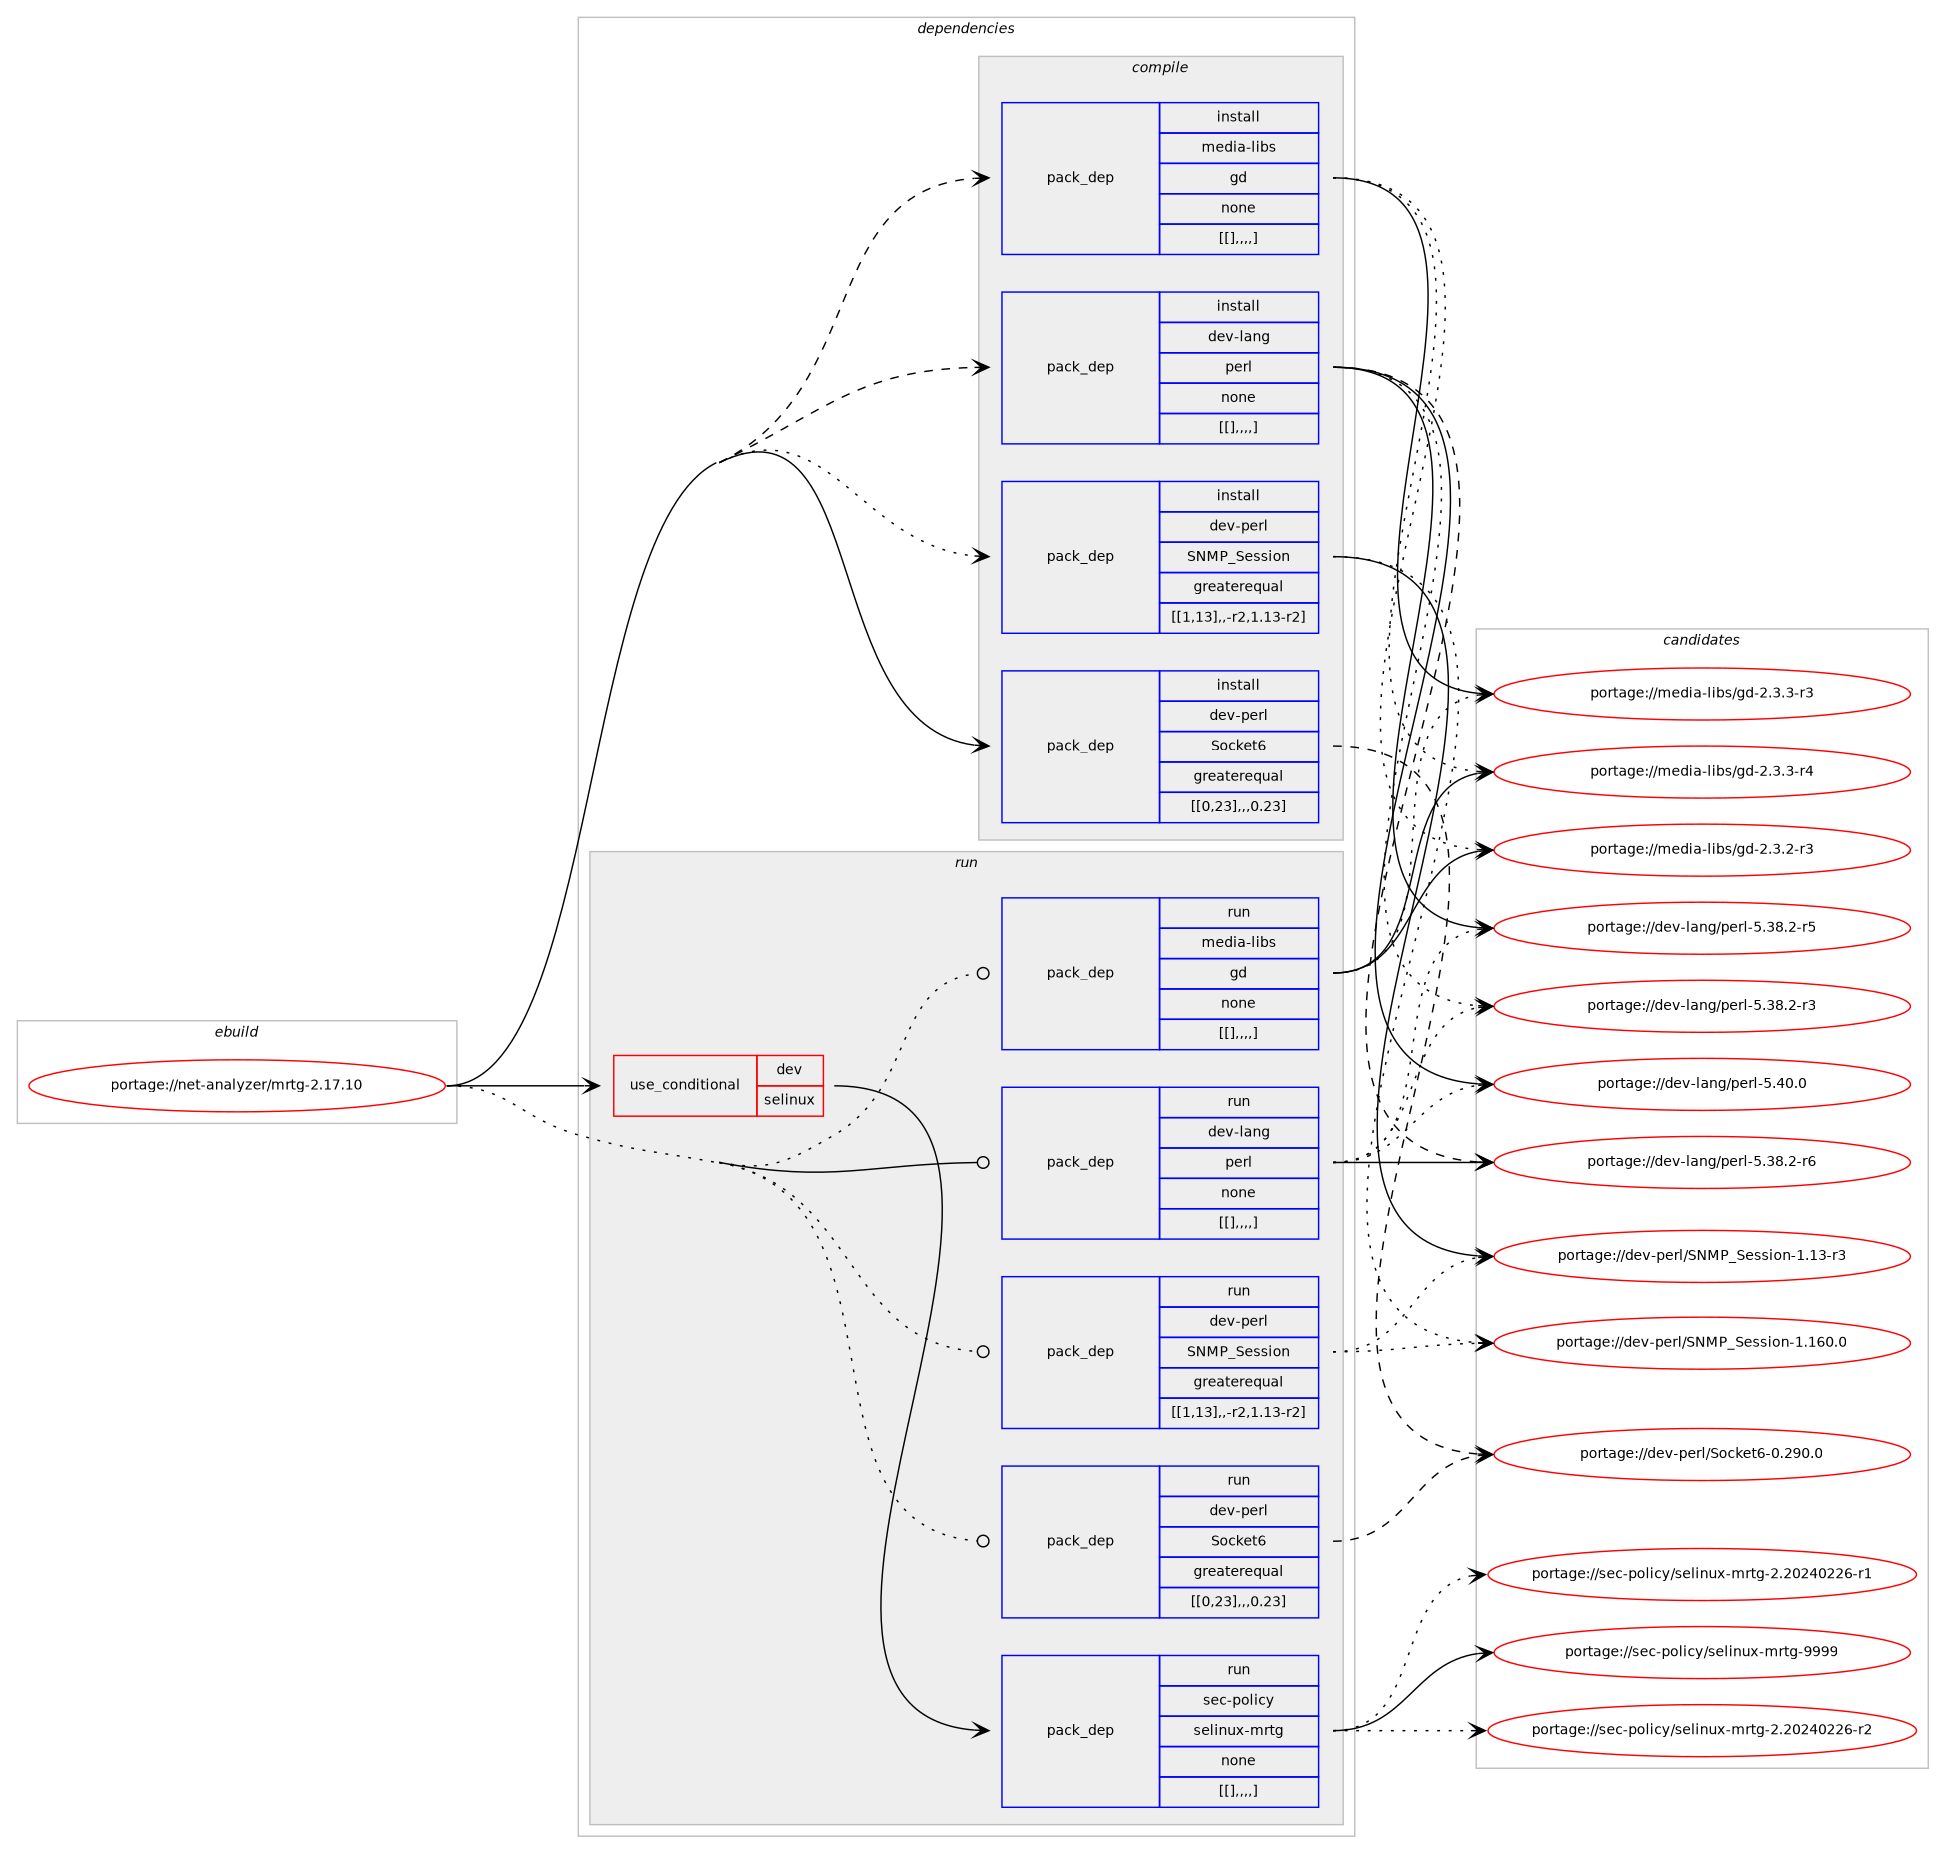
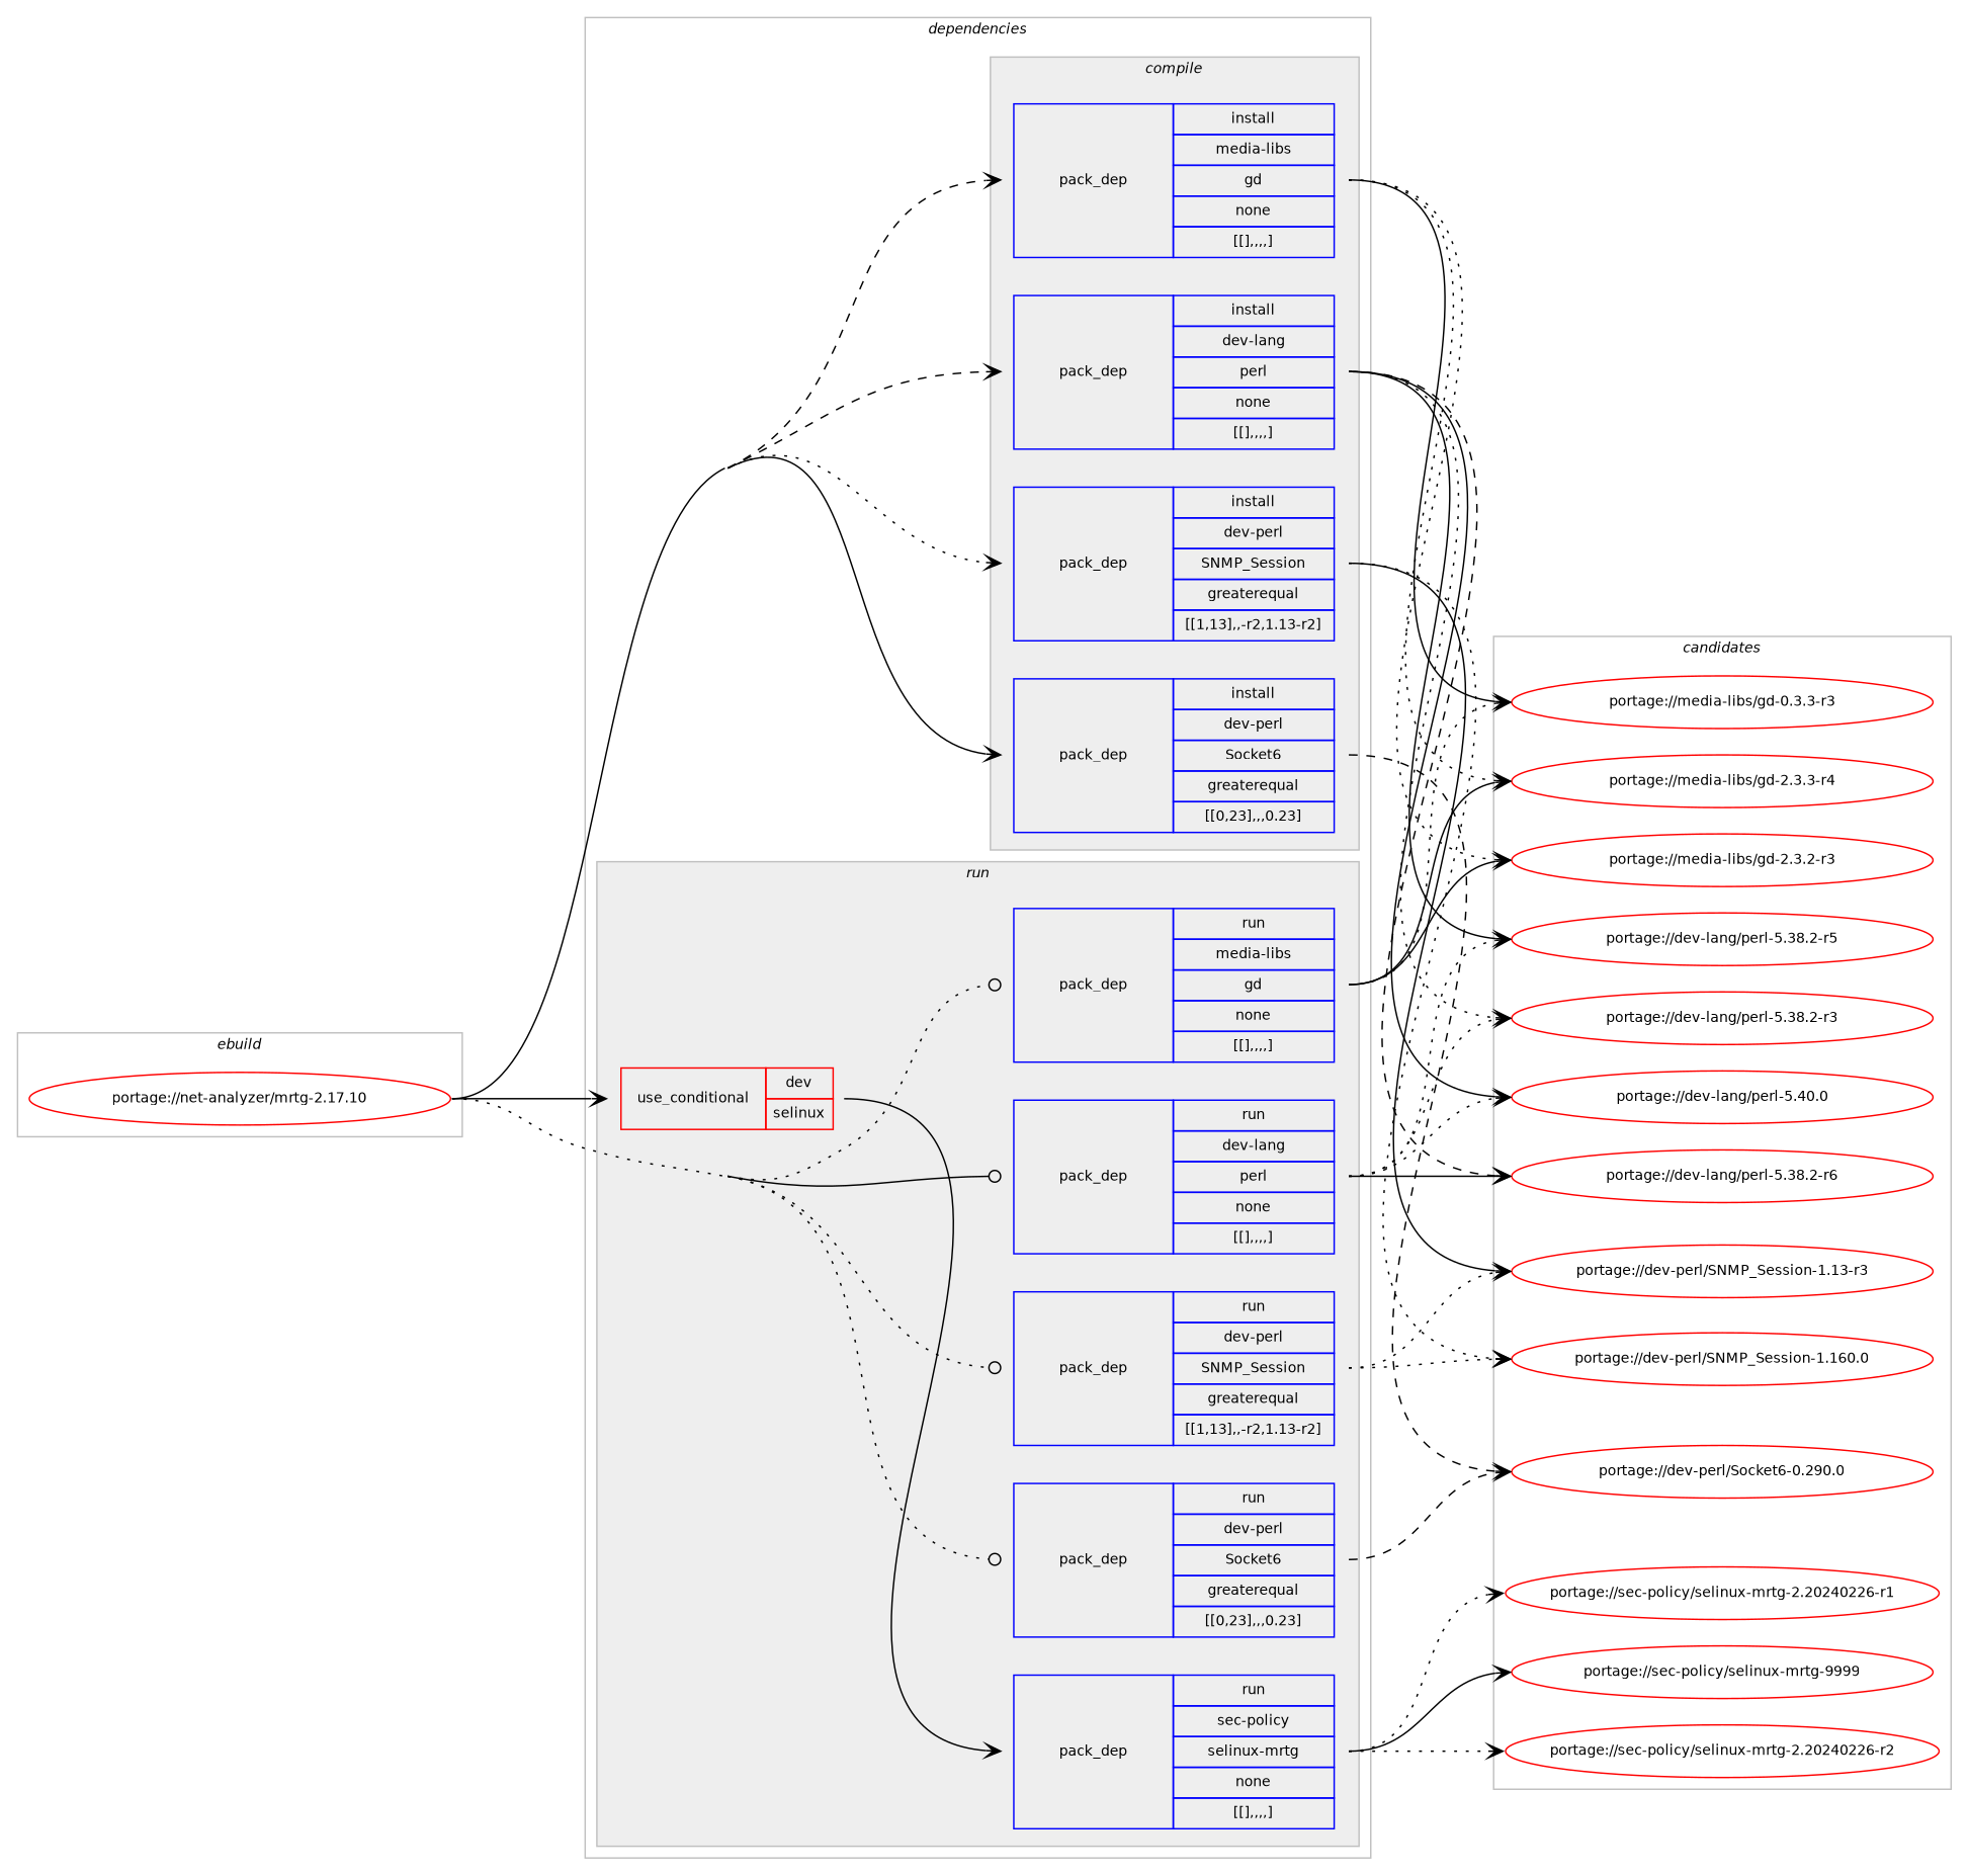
  digraph {
    compound=true
    concentrate=true
    fontname=Helvetica
    fontsize=10
    newrank=true
    rankdir=LR
    ranksep=1.5
    node [color=red fontname=Helvetica fontsize=10]
    edge [arrowhead=vee headport=w style=dotted tailport=e weight=100]
    n1 [label="portage://net-analyzer/mrtg-2.17.10" width=4]
    n2 [color=blue label=<<TABLE BORDER="0" CELLBORDER="1" CELLSPACING="0" CELLPADDING="4" WIDTH="220"><TR><TD ROWSPAN="6" CELLPADDING="30">pack_dep</TD></TR><TR><TD WIDTH="110">install</TD></TR><TR><TD>dev-lang</TD></TR><TR><TD>perl</TD></TR><TR><TD>none</TD></TR><TR><TD>[[],,,,]</TD></TR></TABLE>> shape=none]
    n3 [color=blue label=<<TABLE BORDER="0" CELLBORDER="1" CELLSPACING="0" CELLPADDING="4" WIDTH="220"><TR><TD ROWSPAN="6" CELLPADDING="30">pack_dep</TD></TR><TR><TD WIDTH="110">install</TD></TR><TR><TD>dev-perl</TD></TR><TR><TD>SNMP_Session</TD></TR><TR><TD>greaterequal</TD></TR><TR><TD>[[1,13],,-r2,1.13-r2]</TD></TR></TABLE>> shape=none]
    n4 [color=blue label=<<TABLE BORDER="0" CELLBORDER="1" CELLSPACING="0" CELLPADDING="4" WIDTH="220"><TR><TD ROWSPAN="6" CELLPADDING="30">pack_dep</TD></TR><TR><TD WIDTH="110">install</TD></TR><TR><TD>dev-perl</TD></TR><TR><TD>Socket6</TD></TR><TR><TD>greaterequal</TD></TR><TR><TD>[[0,23],,,0.23]</TD></TR></TABLE>> shape=none]
    n5 [color=blue label=<<TABLE BORDER="0" CELLBORDER="1" CELLSPACING="0" CELLPADDING="4" WIDTH="220"><TR><TD ROWSPAN="6" CELLPADDING="30">pack_dep</TD></TR><TR><TD WIDTH="110">install</TD></TR><TR><TD>media-libs</TD></TR><TR><TD>gd</TD></TR><TR><TD>none</TD></TR><TR><TD>[[],,,,]</TD></TR></TABLE>> shape=none]
    n6 [color=blue label=<<TABLE BORDER="0" CELLBORDER="1" CELLSPACING="0" CELLPADDING="4" WIDTH="220"><TR><TD ROWSPAN="6" CELLPADDING="30">pack_dep</TD></TR><TR><TD WIDTH="110">run</TD></TR><TR><TD>sec-policy</TD></TR><TR><TD>selinux-mrtg</TD></TR><TR><TD>none</TD></TR><TR><TD>[[],,,,]</TD></TR></TABLE>> shape=none]
    n7 [label=<<TABLE BORDER="0" CELLBORDER="1" CELLSPACING="0" CELLPADDING="4"><TR><TD ROWSPAN="3" CELLPADDING="10">use_conditional</TD></TR><TR><TD>dev</TD></TR><TR><TD>selinux</TD></TR></TABLE>> shape=none]
    n8 [color=blue label=<<TABLE BORDER="0" CELLBORDER="1" CELLSPACING="0" CELLPADDING="4" WIDTH="220"><TR><TD ROWSPAN="6" CELLPADDING="30">pack_dep</TD></TR><TR><TD WIDTH="110">run</TD></TR><TR><TD>dev-lang</TD></TR><TR><TD>perl</TD></TR><TR><TD>none</TD></TR><TR><TD>[[],,,,]</TD></TR></TABLE>> shape=none]
    n9 [color=blue label=<<TABLE BORDER="0" CELLBORDER="1" CELLSPACING="0" CELLPADDING="4" WIDTH="220"><TR><TD ROWSPAN="6" CELLPADDING="30">pack_dep</TD></TR><TR><TD WIDTH="110">run</TD></TR><TR><TD>dev-perl</TD></TR><TR><TD>SNMP_Session</TD></TR><TR><TD>greaterequal</TD></TR><TR><TD>[[1,13],,-r2,1.13-r2]</TD></TR></TABLE>> shape=none]
    n10 [color=blue label=<<TABLE BORDER="0" CELLBORDER="1" CELLSPACING="0" CELLPADDING="4" WIDTH="220"><TR><TD ROWSPAN="6" CELLPADDING="30">pack_dep</TD></TR><TR><TD WIDTH="110">run</TD></TR><TR><TD>dev-perl</TD></TR><TR><TD>Socket6</TD></TR><TR><TD>greaterequal</TD></TR><TR><TD>[[0,23],,,0.23]</TD></TR></TABLE>> shape=none]
    n11 [color=blue label=<<TABLE BORDER="0" CELLBORDER="1" CELLSPACING="0" CELLPADDING="4" WIDTH="220"><TR><TD ROWSPAN="6" CELLPADDING="30">pack_dep</TD></TR><TR><TD WIDTH="110">run</TD></TR><TR><TD>media-libs</TD></TR><TR><TD>gd</TD></TR><TR><TD>none</TD></TR><TR><TD>[[],,,,]</TD></TR></TABLE>> shape=none]
    n12 [label="portage://dev-lang/perl-5.40.0" width=4]
    n13 [label="portage://dev-lang/perl-5.38.2-r6" width=4]
    n14 [label="portage://dev-lang/perl-5.38.2-r5" width=4]
    n15 [label="portage://dev-lang/perl-5.38.2-r3" width=4]
    n16 [label="portage://dev-perl/SNMP_Session-1.160.0" width=4]
    n17 [label="portage://dev-perl/SNMP_Session-1.13-r3" width=4]
    n18 [label="portage://dev-perl/Socket6-0.290.0" width=4]
    n19 [label="portage://media-libs/gd-2.3.3-r4" width=4]
-   n20 [label="portage://media-libs/gd-2.3.3-r3" width=4]
+   n20 [label="portage://media-libs/gd-0.3.3-r3" width=4]
    n21 [label="portage://media-libs/gd-2.3.2-r3" width=4]
    n22 [label="portage://sec-policy/selinux-mrtg-9999" width=4]
    n23 [label="portage://sec-policy/selinux-mrtg-2.20240226-r2" width=4]
    n24 [label="portage://sec-policy/selinux-mrtg-2.20240226-r1" width=4]
    subgraph cluster_1 {
      color=gray
      label=<<i>ebuild</i>>
      n1
    }
    subgraph cluster_2 {
      color=gray
      label=<<i>dependencies</i>>
      subgraph cluster_3 {
        color=gray
        fillcolor="#eeeeee"
        label=<<i>compile</i>>
        style=filled
        subgraph sub_4 {
          color=gray
          fillcolor="#eeeeee"
          label=<<i>compile</i>>
          style=filled
          n2
        }
        subgraph sub_5 {
          color=gray
          fillcolor="#eeeeee"
          label=<<i>compile</i>>
          style=filled
          n3
        }
        subgraph sub_6 {
          color=gray
          fillcolor="#eeeeee"
          label=<<i>compile</i>>
          style=filled
          n4
        }
        subgraph sub_7 {
          color=gray
          fillcolor="#eeeeee"
          label=<<i>compile</i>>
          style=filled
          n5
        }
      }
      subgraph cluster_8 {
        color=gray
        fillcolor="#eeeeee"
        label=<<i>compile and run</i>>
        style=filled
      }
      subgraph cluster_9 {
        color=gray
        fillcolor="#eeeeee"
        label=<<i>run</i>>
        style=filled
        subgraph sub_10 {
          color=gray
          fillcolor="#eeeeee"
          label=<<i>run</i>>
          style=filled
          n7
          subgraph sub_11 {
            color=gray
            fillcolor="#eeeeee"
            label=<<i>run</i>>
            style=filled
            n6
          }
        }
        subgraph sub_12 {
          color=gray
          fillcolor="#eeeeee"
          label=<<i>run</i>>
          style=filled
          n8
        }
        subgraph sub_13 {
          color=gray
          fillcolor="#eeeeee"
          label=<<i>run</i>>
          style=filled
          n9
        }
        subgraph sub_14 {
          color=gray
          fillcolor="#eeeeee"
          label=<<i>run</i>>
          style=filled
          n10
        }
        subgraph sub_15 {
          color=gray
          fillcolor="#eeeeee"
          label=<<i>run</i>>
          style=filled
          n11
        }
      }
    }
    subgraph cluster_16 {
      color=gray
      label=<<i>candidates</i>>
      rank=same
      subgraph sub_17 {
        color=black
        label=<<i>candidates</i>>
        nodesep=1
        rank=same
        n12
        n13
        n14
        n15
      }
      subgraph sub_18 {
        color=black
        label=<<i>candidates</i>>
        nodesep=1
        rank=same
        n16
        n17
      }
      subgraph sub_19 {
        color=black
        label=<<i>candidates</i>>
        nodesep=1
        rank=same
        n18
      }
      subgraph sub_20 {
        color=black
        label=<<i>candidates</i>>
        nodesep=1
        rank=same
        n19
        n20
        n21
      }
      subgraph sub_21 {
        color=black
        label=<<i>candidates</i>>
        nodesep=1
        rank=same
        n16
        n17
      }
      subgraph sub_22 {
        color=black
        label=<<i>candidates</i>>
        nodesep=1
        rank=same
        n22
        n23
        n24
      }
      subgraph sub_23 {
        color=black
        label=<<i>candidates</i>>
        nodesep=1
        rank=same
        n12
        n13
        n14
        n15
      }
      subgraph sub_24 {
        color=black
        label=<<i>candidates</i>>
        nodesep=1
        rank=same
        n18
      }
      subgraph sub_25 {
        color=black
        label=<<i>candidates</i>>
        nodesep=1
        rank=same
        n19
        n20
        n21
      }
    }
    n1 -> n2 [style=dashed weight=20]
    n1 -> n3 [weight=20]
    n1 -> n4 [style=solid weight=20]
    n1 -> n5 [style=dashed weight=20]
    n1 -> n7 [style=solid weight=20]
    n1 -> n8 [arrowhead=odot style=solid weight=20]
    n1 -> n9 [arrowhead=odot weight=20]
    n1 -> n10 [arrowhead=odot weight=20]
    n1 -> n11 [arrowhead=odot weight=20]
    n2 -> n12 [style=solid]
    n2 -> n13 [style=dashed]
    n2 -> n14 [style=solid]
    n2 -> n15
    n3 -> n16
    n3 -> n17 [style=solid]
    n4 -> n18 [style=dashed]
    n5 -> n19
    n5 -> n20 [style=solid]
    n5 -> n21
    n6 -> n22 [style=solid]
    n6 -> n23
    n6 -> n24
    n7 -> n6 [style=solid weight=20]
    n8 -> n12
    n8 -> n13 [style=solid]
    n8 -> n14
    n8 -> n15
    n9 -> n16
    n9 -> n17
    n10 -> n18 [style=dashed]
    n11 -> n19 [style=solid]
    n11 -> n20
    n11 -> n21 [style=solid]
  }
